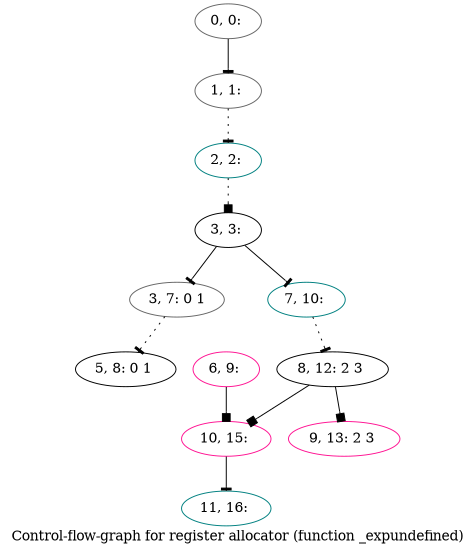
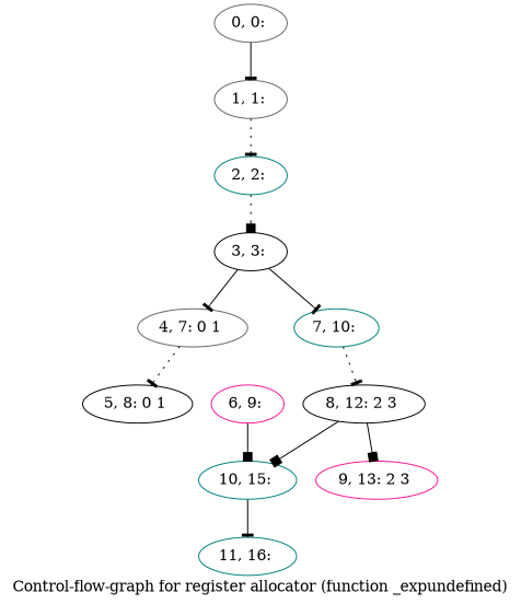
  digraph {
    label="Control-flow-graph for register allocator (function _expundefined)"
    node [color=teal]
    edge [arrowhead=tee style=solid]
    n1 [color=gray40 label="0, 0: "]
    n2 [color=gray40 label="1, 1: "]
    n3 [label="2, 2: "]
    n4 [color=black label="3, 3: "]
-   n5 [color=gray40 label="3, 7: 0 1"]
+   n5 [color=gray40 label="4, 7: 0 1 "]
    n6 [label="7, 10: "]
    n7 [color=black label="5, 8: 0 1 "]
    n8 [color=black label="8, 12: 2 3 "]
    n9 [color=deeppink label="6, 9: "]
-   n10 [color=deeppink label="10, 15: "]
+   n10 [label="10, 15: "]
    n11 [label="11, 16: "]
    n12 [color=deeppink label="9, 13: 2 3 "]
    n1 -> n2
    n2 -> n3 [style=dotted]
    n3 -> n4 [arrowhead=box style=dotted]
    n4 -> n5
    n4 -> n6
    n5 -> n7 [style=dotted]
    n6 -> n8 [style=dotted]
    n8 -> n10 [arrowhead=box]
    n8 -> n12 [arrowhead=box]
    n9 -> n10 [arrowhead=box]
    n10 -> n11
  }
